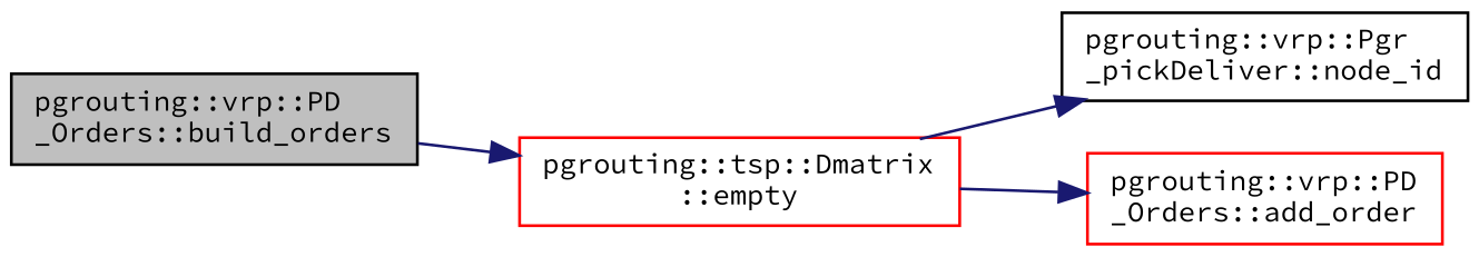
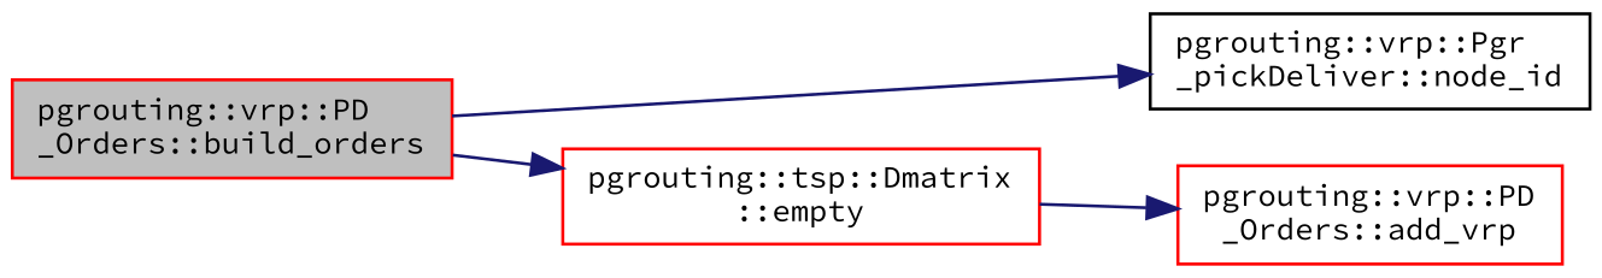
  digraph {
    fontname="Source Code Pro"
    rankdir=LR
    node [color=black fillcolor=white fontname="Source Code Pro" fontsize=10 shape=record style=filled]
    edge [color=midnightblue fontname="Source Code Pro" fontsize=10 labelfontname=Helvetica labelfontsize=10 style=solid]
-   n1 [fillcolor=grey75 fontcolor=black height=0.2 label="pgrouting::vrp::PD\l_Orders::build_orders" width=0.4]
+   n1 [color=red fillcolor=grey75 fontcolor=black height=0.2 label="pgrouting::vrp::PD\l_Orders::build_orders" width=0.4]
    n2 [color=red height=0.2 label="pgrouting::tsp::Dmatrix\l::empty" width=0.4]
    n3 [height=0.2 label="pgrouting::vrp::Pgr\l_pickDeliver::node_id" width=0.4]
-   n4 [color=red height=0.2 label="pgrouting::vrp::PD\l_Orders::add_order" width=0.4]
+   n4 [color=red height=0.2 label="pgrouting::vrp::PD\l_Orders::add_vrp" width=0.4]
    n1 -> n2
-   n2 -> n3
+   n1 -> n3
    n2 -> n4
  }
